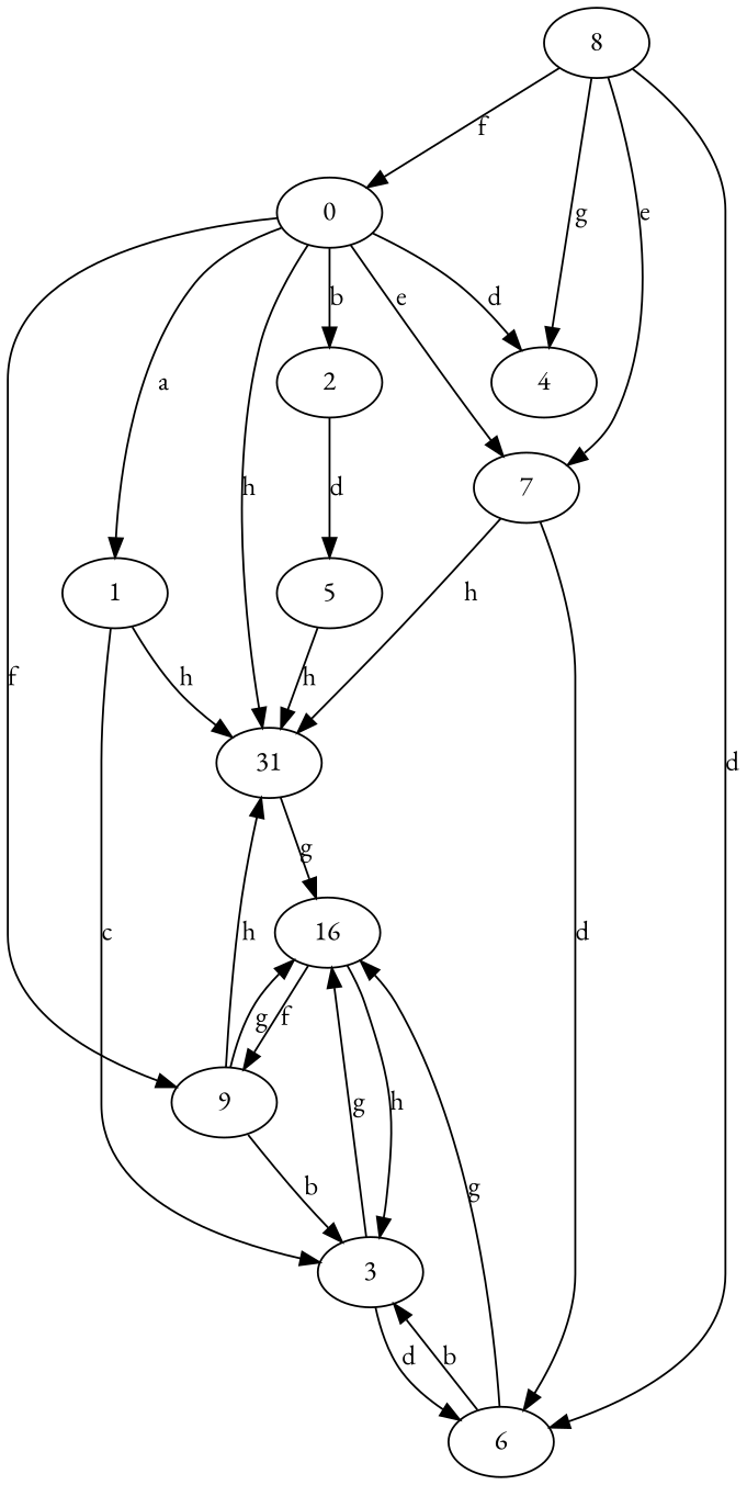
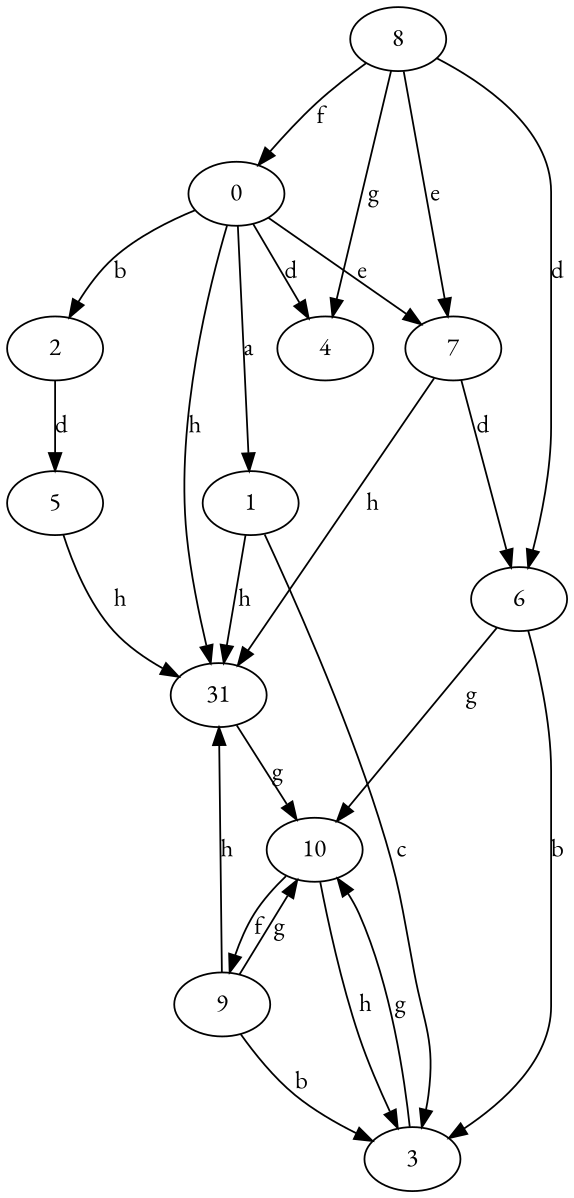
  strict digraph {
    fontname="EB Garamond"
    node [fontname="EB Garamond"]
    edge [fontname="EB Garamond"]
    0
    1
    2
    4
    7
    9
    n7 [label=31]
    3
    5
    6
    8
-   10 [label=16]
+   10
    0 -> 1 [label=a]
    0 -> 2 [label=b]
    0 -> 4 [label=d]
    0 -> 7 [label=e]
-   0 -> 9 [label=f]
    0 -> n7 [label=h]
    1 -> n7 [label=h]
    1 -> 3 [label=c]
    2 -> 5 [label=d]
    7 -> n7 [label=h]
    7 -> 6 [label=d]
    9 -> n7 [label=h]
    9 -> 3 [label=b]
    9 -> 10 [label=g]
    n7 -> 10 [label=g]
-   3 -> 6 [label=d]
    3 -> 10 [label=g]
    5 -> n7 [label=h]
    6 -> 3 [label=b]
    6 -> 10 [label=g]
    8 -> 0 [label=f]
    8 -> 4 [label=g]
    8 -> 7 [label=e]
    8 -> 6 [label=d]
    10 -> 9 [label=f]
    10 -> 3 [label=h]
  }
